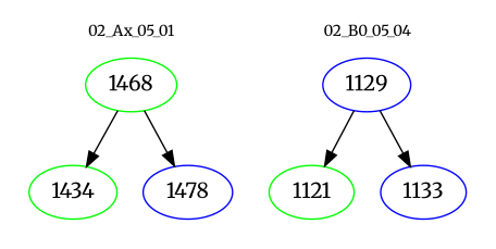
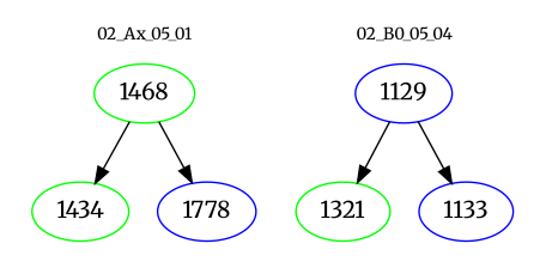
  digraph {
    fontname=Merriweather
    node [color=green fontname=Merriweather]
    edge [color=black fontname=Merriweather]
    n1 [label=1468]
    n2 [label=1434]
-   n3 [color=blue label=1478]
+   n3 [color=blue label=1778]
    n4 [color=blue label=1129]
-   n5 [label=1121]
+   n5 [label=1321]
    n6 [color=blue label=1133]
    subgraph cluster_1 {
      color=white
      fontsize=10
      label="02_Ax_05_01"
      n1
      n2
      n3
    }
    subgraph cluster_2 {
      color=white
      fontsize=10
      label="02_B0_05_04"
      n4
      n5
      n6
    }
    n1 -> n2
    n1 -> n3
    n4 -> n5
    n4 -> n6
  }
